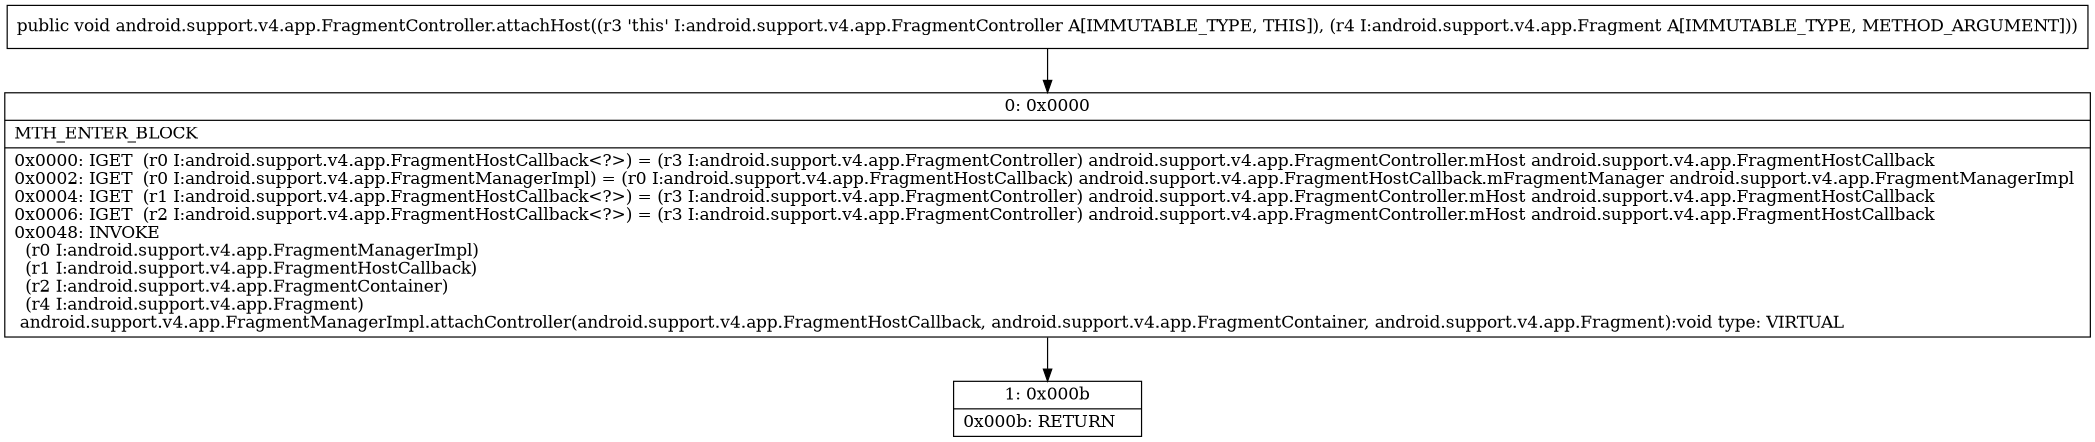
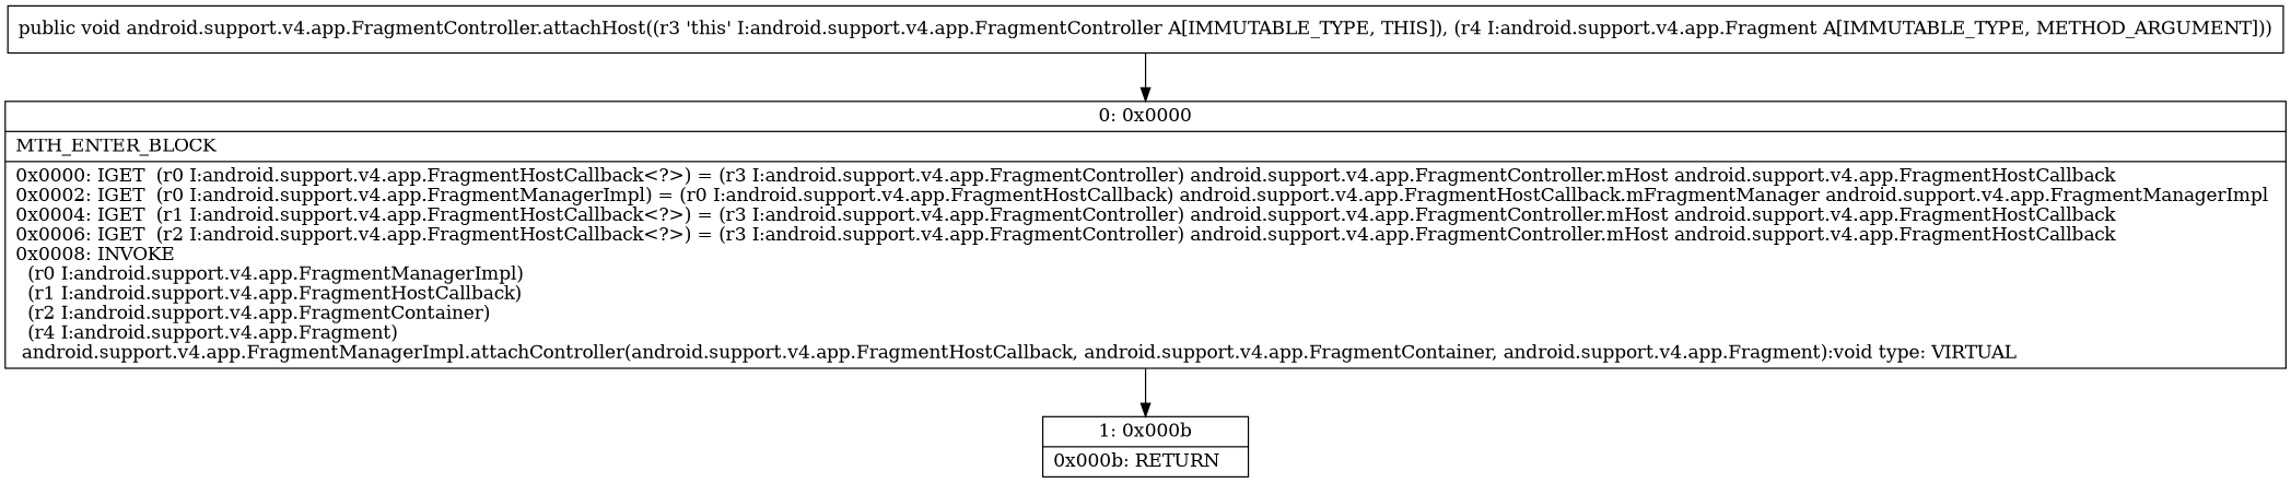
  digraph {
    node [shape=record]
-   n1 [label="{0\:\ 0x0000|MTH_ENTER_BLOCK\l|0x0000: IGET  (r0 I:android.support.v4.app.FragmentHostCallback\<?\>) = (r3 I:android.support.v4.app.FragmentController) android.support.v4.app.FragmentController.mHost android.support.v4.app.FragmentHostCallback \l0x0002: IGET  (r0 I:android.support.v4.app.FragmentManagerImpl) = (r0 I:android.support.v4.app.FragmentHostCallback) android.support.v4.app.FragmentHostCallback.mFragmentManager android.support.v4.app.FragmentManagerImpl \l0x0004: IGET  (r1 I:android.support.v4.app.FragmentHostCallback\<?\>) = (r3 I:android.support.v4.app.FragmentController) android.support.v4.app.FragmentController.mHost android.support.v4.app.FragmentHostCallback \l0x0006: IGET  (r2 I:android.support.v4.app.FragmentHostCallback\<?\>) = (r3 I:android.support.v4.app.FragmentController) android.support.v4.app.FragmentController.mHost android.support.v4.app.FragmentHostCallback \l0x0048: INVOKE  \l  (r0 I:android.support.v4.app.FragmentManagerImpl)\l  (r1 I:android.support.v4.app.FragmentHostCallback)\l  (r2 I:android.support.v4.app.FragmentContainer)\l  (r4 I:android.support.v4.app.Fragment)\l android.support.v4.app.FragmentManagerImpl.attachController(android.support.v4.app.FragmentHostCallback, android.support.v4.app.FragmentContainer, android.support.v4.app.Fragment):void type: VIRTUAL \l}"]
+   n1 [label="{0\:\ 0x0000|MTH_ENTER_BLOCK\l|0x0000: IGET  (r0 I:android.support.v4.app.FragmentHostCallback\<?\>) = (r3 I:android.support.v4.app.FragmentController) android.support.v4.app.FragmentController.mHost android.support.v4.app.FragmentHostCallback \l0x0002: IGET  (r0 I:android.support.v4.app.FragmentManagerImpl) = (r0 I:android.support.v4.app.FragmentHostCallback) android.support.v4.app.FragmentHostCallback.mFragmentManager android.support.v4.app.FragmentManagerImpl \l0x0004: IGET  (r1 I:android.support.v4.app.FragmentHostCallback\<?\>) = (r3 I:android.support.v4.app.FragmentController) android.support.v4.app.FragmentController.mHost android.support.v4.app.FragmentHostCallback \l0x0006: IGET  (r2 I:android.support.v4.app.FragmentHostCallback\<?\>) = (r3 I:android.support.v4.app.FragmentController) android.support.v4.app.FragmentController.mHost android.support.v4.app.FragmentHostCallback \l0x0008: INVOKE  \l  (r0 I:android.support.v4.app.FragmentManagerImpl)\l  (r1 I:android.support.v4.app.FragmentHostCallback)\l  (r2 I:android.support.v4.app.FragmentContainer)\l  (r4 I:android.support.v4.app.Fragment)\l android.support.v4.app.FragmentManagerImpl.attachController(android.support.v4.app.FragmentHostCallback, android.support.v4.app.FragmentContainer, android.support.v4.app.Fragment):void type: VIRTUAL \l}"]
    n2 [label="{1\:\ 0x000b|0x000b: RETURN   \l}"]
    n3 [label="{public void android.support.v4.app.FragmentController.attachHost((r3 'this' I:android.support.v4.app.FragmentController A[IMMUTABLE_TYPE, THIS]), (r4 I:android.support.v4.app.Fragment A[IMMUTABLE_TYPE, METHOD_ARGUMENT])) }"]
    n1 -> n2
    n3 -> n1
  }
